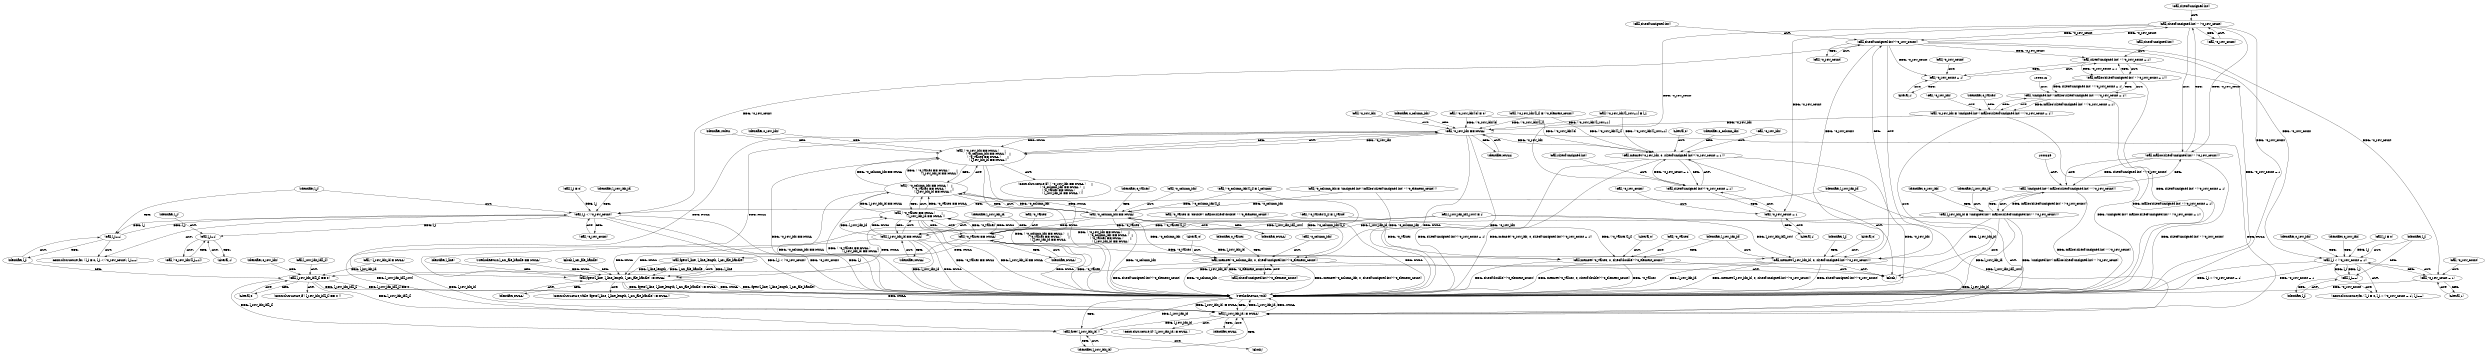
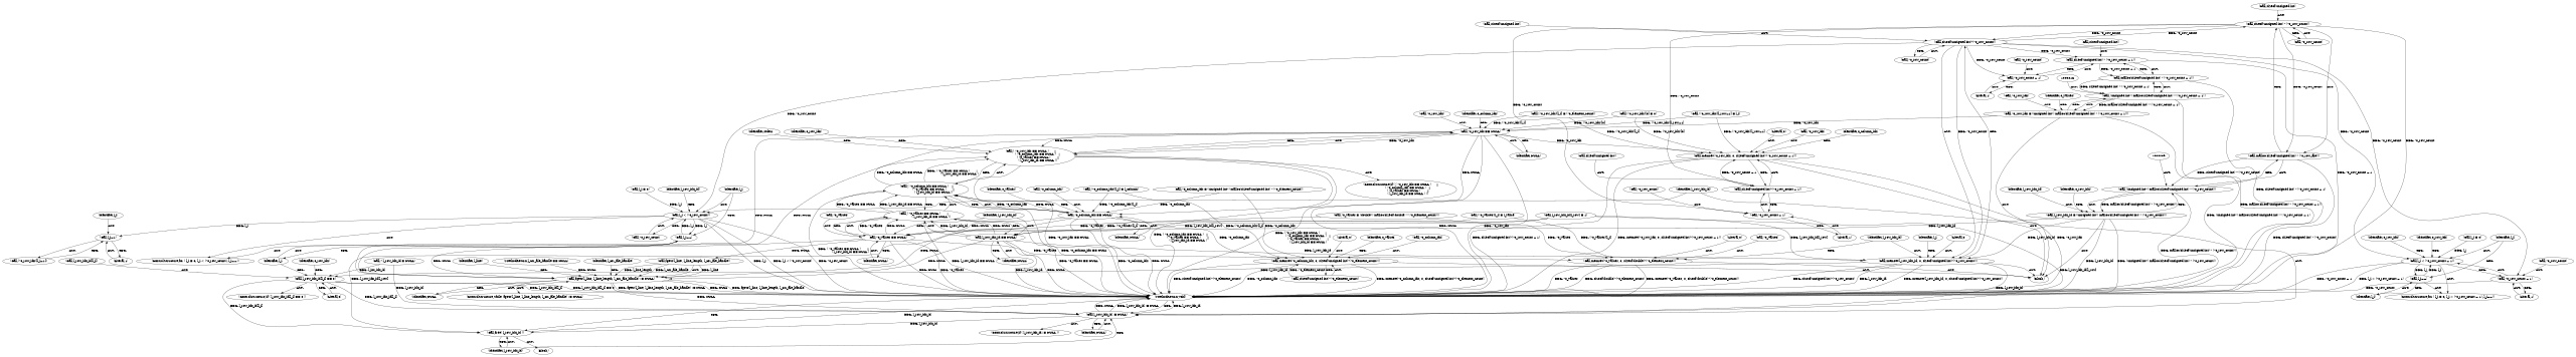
  digraph {
    n1 [label="(Call,sizeof(unsigned int) * (*o_row_count))"]
    n2 [label="(Call,sizeof(unsigned int)*(*o_row_count))"]
-   n3 [label="(Call,malloc(sizeof(unsigned int) * (*o_row_count)))"]
+   n3 [label="(Call,malloc(sizeof(unsigned int) * (*o_row_file)))"]
    n4 [label="(Call,sizeof(unsigned int)*(*o_row_count + 1))"]
    n5 [label="(Call,*o_row_count + 1)"]
    n6 [label="(Call,*o_row_count)"]
    n7 [label="(MethodReturn,void)"]
    n8 [label="(Call,memset(l_row_idx_id, 0, sizeof(unsigned int)*(*o_row_count)))"]
    n9 [label="(Call,sizeof(unsigned int) * (*o_row_count + 1))"]
    n10 [label="(Call,*o_row_count + 1)"]
    n11 [label="(Call,l_i < (*o_row_count + 1))"]
    n12 [label="(Call,*o_row_count + 1)"]
    n13 [label="(Call,l_i < (*o_row_count))"]
    n14 [label="(Call,*o_row_count)"]
    n15 [label="(Call,(unsigned int*) malloc(sizeof(unsigned int) * (*o_row_count)))"]
    n16 [label="(Call,memset(*o_row_idx, 0, sizeof(unsigned int)*(*o_row_count + 1)))"]
    n17 [label="(Literal,1)"]
    n18 [label="(Call,l_row_idx_id != NULL)"]
    n19 [label="(Call,free( l_row_idx_id ))"]
    n20 [label="(Block,)"]
    n21 [label="(Call,l_row_idx_id[l_i] == 0)"]
    n22 [label="(Call,malloc(sizeof(unsigned int) * (*o_row_count + 1)))"]
    n23 [label="(Literal,1)"]
    n24 [label="(Call,l_i++)"]
    n25 [label="(ControlStructure,for ( l_i = 0; l_i < (*o_row_count + 1); l_i++))"]
    n26 [label="(Literal,1)"]
    n27 [label="(Call,l_i++)"]
    n28 [label="(Call,l_i+1)"]
    n29 [label="(Call,*o_row_count)"]
    n30 [label="(ControlStructure,for ( l_i = 0; l_i < (*o_row_count); l_i++))"]
    n31 [label="(Call,l_row_idx_id = (unsigned int*) malloc(sizeof(unsigned int) * (*o_row_count)))"]
    n32 [label="(Call,l_row_idx_id == NULL)"]
    n33 [label="(Call,fgets(l_line, l_line_length, l_csr_file_handle) != NULL)"]
    n34 [label="(Call,( *o_values == NULL )       ||\n               ( l_row_idx_id == NULL ))"]
    n35 [label="(Identifier,NULL)"]
    n36 [label="(Call,*o_row_idx == NULL)"]
    n37 [label="(ControlStructure,while (fgets(l_line, l_line_length, l_csr_file_handle) != NULL))"]
    n38 [label="(Identifier,NULL)"]
    n39 [label="(Call,( *o_column_idx == NULL )   ||\n               ( *o_values == NULL )       ||\n               ( l_row_idx_id == NULL ))"]
    n40 [label="(Call,*o_values == NULL)"]
    n41 [label="(Call,( *o_row_idx == NULL )      ||\n               ( *o_column_idx == NULL )   ||\n               ( *o_values == NULL )       ||\n               ( l_row_idx_id == NULL ))"]
    n42 [label="(Call,*o_column_idx == NULL)"]
    n43 [label="(Identifier,NULL)"]
    n44 [label="(ControlStructure,if ( l_row_idx_id != NULL ))"]
    n45 [label="(Identifier,NULL)"]
    n46 [label="(ControlStructure,if ( ( *o_row_idx == NULL )      ||\n               ( *o_column_idx == NULL )   ||\n               ( *o_values == NULL )       ||\n               ( l_row_idx_id == NULL ) ))"]
    n47 [label="(Call,memset(*o_column_idx, 0, sizeof(unsigned int)*(*o_element_count)))"]
    n48 [label="(Identifier,NULL)"]
    n49 [label="(Call,memset(*o_values, 0, sizeof(double)*(*o_element_count)))"]
    n50 [label="(Identifier,NULL)"]
    n51 [label="(Call,fgets(l_line, l_line_length, l_csr_file_handle))"]
    n52 [label="(Call,sizeof(unsigned int)*(*o_element_count))"]
    n53 [label="(Block,)"]
    n54 [label="(Identifier,l_row_idx_id)"]
    n55 [label="(Literal,0)"]
    n56 [label="(ControlStructure,if ( l_row_idx_id[l_i] == 0 ))"]
    n57 [label="(Call,(unsigned int*) malloc(sizeof(unsigned int) * (*o_row_count + 1)))"]
    n58 [label="(Call,*o_row_idx = (unsigned int*) malloc(sizeof(unsigned int) * (*o_row_count + 1)))"]
    n59 [label="(Identifier,l_i)"]
    n60 [label="(Identifier,l_i)"]
    n61 [label="(Literal,1)"]
    n62 [label="(Call,(*o_row_idx)[l_i+1])"]
    n63 [label="(Identifier,o_row_idx)"]
    n64 [label="(Call,*o_row_count)"]
    n65 [label="(Literal,0)"]
    n66 [label="(Call,sizeof(unsigned int))"]
    n67 [label="(Call,*o_values = (double*) malloc(sizeof(double) * (*o_element_count)))"]
    n68 [label="(Identifier,o_row_idx)"]
    n69 [label="(Identifier,l_line)"]
    n70 [label="(Call,*o_values)"]
    n71 [label="(Identifier,stderr)"]
    n72 [label="(Identifier,l_row_idx_id)"]
    n73 [label="(Call,l_row_idx_id[l_row] = 1)"]
    n74 [label="(Identifier,o_row_idx)"]
    n75 [label="(Call,*o_row_count)"]
    n76 [label="(Identifier,l_i)"]
    n77 [label="(Call,(*o_column_idx)[l_i] = l_column)"]
    n78 [label="(Identifier,o_column_idx)"]
    n79 [label="(Call,*o_row_idx)"]
    n80 [label="(Literal,0)"]
    n81 [label="(Call,*o_column_idx = (unsigned int*) malloc(sizeof(unsigned int) * (*o_element_count)))"]
    n82 [label="(Call,sizeof(unsigned int))"]
    n83 [label="(Identifier,o_row_idx)"]
    n84 [label="(Call,*o_row_idx)"]
    n85 [label="(Identifier,o_row_idx)"]
    n86 [label="(Call,(*o_row_idx)[l_i] = (*o_element_count))"]
    n87 [label="(Identifier,o_column_idx)"]
    n88 [label="(Identifier,o_values)"]
    n89 [label="(Identifier,l_i)"]
    n90 [label="(Call,sizeof(unsigned int))"]
    n91 [label="(Call,sizeof(unsigned int))"]
    n92 [label="(Identifier,l_i)"]
    n93 [label="(MethodReturn,l_csr_file_handle == NULL)"]
    n94 [label="(Call,l_i = 0)"]
    n95 [label="(Literal,0)"]
    n96 [label="(Identifier,l_row_idx_id)"]
    n97 [label="(Identifier,l_row_idx_id)"]
    n98 [label="(Identifier,o_values)"]
    n99 [label="(Call,l_row_idx_id[l_i])"]
    n100 [label="(Call,* l_row_idx_id = NULL)"]
    n101 [label="(Call,(*o_row_idx)[0] = 0)"]
    n102 [label="(Call,*o_row_idx)"]
    n103 [label="(Call,(*o_values)[l_i] = l_value)"]
    n104 [label="(Call,*o_column_idx)"]
    n105 [label="(Identifier,l_i)"]
    n106 [label="(Call,*o_column_idx)"]
    n107 [label="(Call,l_i = 0)"]
    n108 [label="(Call,*o_row_count)"]
-   n109 [label="(Block,l_csr_file_handle)"]
+   n109 [label="(Identifier,l_csr_file_handle)"]
    n110 [label="(Identifier,l_row_idx_id)"]
    n111 [label="(Identifier,l_row_idx_id)"]
    n112 [label="(Identifier,o_values)"]
    n113 [label="(Call,*o_values)"]
    n114 [label="(Call,(*o_row_idx)[l_row+1] = l_i)"]
    n115 [label="(Literal,0)"]
    1000239
    1000216
    n1 -> n2 [label="DDG: *o_row_count"]
    n1 -> n3 [label="AST: "]
    n1 -> n3 [label="DDG: *o_row_count"]
    n1 -> n4 [label="DDG: *o_row_count"]
    n1 -> n5 [label="DDG: *o_row_count"]
    n1 -> n6 [label="CFG: "]
    n1 -> n7 [label="DDG: *o_row_count"]
    n2 -> n1 [label="DDG: *o_row_count"]
    n2 -> n8 [label="AST: "]
    n2 -> n8 [label="DDG: *o_row_count"]
    n2 -> n9 [label="DDG: *o_row_count"]
    n2 -> n10 [label="DDG: *o_row_count"]
    n2 -> n11 [label="DDG: *o_row_count"]
    n2 -> n12 [label="DDG: *o_row_count"]
    n2 -> n13 [label="DDG: *o_row_count"]
    n2 -> n14 [label="CFG: "]
    n3 -> n1 [label="CFG: "]
    n3 -> n7 [label="DDG: sizeof(unsigned int) * (*o_row_count)"]
    n3 -> n15 [label="AST: "]
    n3 -> n15 [label="DDG: sizeof(unsigned int) * (*o_row_count)"]
    n4 -> n5 [label="CFG: "]
    n4 -> n16 [label="AST: "]
    n4 -> n16 [label="DDG: *o_row_count + 1"]
    n5 -> n4 [label="AST: "]
    n5 -> n17 [label="CFG: "]
    n6 -> n1 [label="AST: "]
    n7 -> n18 [label="CFG: "]
    n7 -> n19 [label="CFG: "]
    n8 -> n2 [label="CFG: "]
    n8 -> n7 [label="DDG: memset(l_row_idx_id, 0, sizeof(unsigned int)*(*o_row_count))"]
    n8 -> n7 [label="DDG: sizeof(unsigned int)*(*o_row_count)"]
    n8 -> n7 [label="DDG: l_row_idx_id"]
    n8 -> n18 [label="DDG: l_row_idx_id"]
    n8 -> n20 [label="AST: "]
    n8 -> n21 [label="DDG: l_row_idx_id"]
    n9 -> n7 [label="DDG: *o_row_count + 1"]
    n9 -> n10 [label="CFG: "]
    n9 -> n22 [label="AST: "]
    n9 -> n22 [label="DDG: *o_row_count + 1"]
    n10 -> n9 [label="AST: "]
    n10 -> n23 [label="CFG: "]
    n11 -> n7 [label="DDG: *o_row_count + 1"]
    n11 -> n7 [label="DDG: l_i < (*o_row_count + 1)"]
    n11 -> n12 [label="CFG: "]
    n11 -> n24 [label="DDG: l_i"]
    n11 -> n25 [label="AST: "]
    n12 -> n7 [label="DDG: *o_row_count"]
    n12 -> n11 [label="AST: "]
    n12 -> n26 [label="CFG: "]
    n13 -> n7 [label="DDG: l_i"]
    n13 -> n7 [label="DDG: l_i < (*o_row_count)"]
    n13 -> n7 [label="DDG: *o_row_count"]
    n13 -> n27 [label="DDG: l_i"]
    n13 -> n28 [label="DDG: l_i"]
    n13 -> n29 [label="CFG: "]
    n13 -> n30 [label="AST: "]
    n14 -> n2 [label="AST: "]
    n15 -> n3 [label="CFG: "]
    n15 -> n7 [label="DDG: malloc(sizeof(unsigned int) * (*o_row_count))"]
    n15 -> n31 [label="AST: "]
    n15 -> n31 [label="DDG: malloc(sizeof(unsigned int) * (*o_row_count))"]
    n16 -> n4 [label="CFG: "]
    n16 -> n7 [label="DDG: sizeof(unsigned int)*(*o_row_count + 1)"]
    n16 -> n7 [label="DDG: memset(*o_row_idx, 0, sizeof(unsigned int)*(*o_row_count + 1))"]
    n16 -> n7 [label="DDG: *o_row_idx"]
    n16 -> n20 [label="AST: "]
    n17 -> n5 [label="AST: "]
    n18 -> n7 [label="DDG: l_row_idx_id"]
    n18 -> n7 [label="DDG: NULL"]
    n18 -> n7 [label="DDG: l_row_idx_id != NULL"]
    n18 -> n19 [label="DDG: l_row_idx_id"]
    n18 -> n44 [label="AST: "]
    n18 -> n45 [label="CFG: "]
    n19 -> n7 [label="DDG: l_row_idx_id"]
    n19 -> n53 [label="AST: "]
    n19 -> n54 [label="CFG: "]
    n21 -> n7 [label="DDG: l_row_idx_id[l_i]"]
    n21 -> n7 [label="DDG: l_row_idx_id[l_i] == 0"]
    n21 -> n18 [label="DDG: l_row_idx_id[l_i]"]
    n21 -> n19 [label="DDG: l_row_idx_id[l_i]"]
    n21 -> n55 [label="CFG: "]
    n21 -> n56 [label="AST: "]
    n22 -> n7 [label="DDG: sizeof(unsigned int) * (*o_row_count + 1)"]
    n22 -> n9 [label="CFG: "]
    n22 -> n57 [label="AST: "]
    n22 -> n57 [label="DDG: sizeof(unsigned int) * (*o_row_count + 1)"]
    n23 -> n10 [label="AST: "]
    n24 -> n11 [label="DDG: l_i"]
    n24 -> n25 [label="AST: "]
    n24 -> n59 [label="CFG: "]
    n26 -> n12 [label="AST: "]
    n27 -> n13 [label="DDG: l_i"]
    n27 -> n30 [label="AST: "]
    n27 -> n60 [label="CFG: "]
    n28 -> n61 [label="CFG: "]
    n28 -> n62 [label="AST: "]
    n29 -> n13 [label="AST: "]
    n31 -> n7 [label="DDG: l_row_idx_id"]
    n31 -> n7 [label="DDG: (unsigned int*) malloc(sizeof(unsigned int) * (*o_row_count))"]
    n31 -> n8 [label="DDG: l_row_idx_id"]
    n31 -> n15 [label="CFG: "]
    n31 -> n20 [label="AST: "]
    n31 -> n32 [label="DDG: l_row_idx_id"]
    n32 -> n7 [label="DDG: l_row_idx_id"]
    n32 -> n7 [label="DDG: NULL"]
    n32 -> n8 [label="DDG: l_row_idx_id"]
    n32 -> n33 [label="DDG: NULL"]
    n32 -> n34 [label="AST: "]
    n32 -> n34 [label="DDG: l_row_idx_id"]
    n32 -> n34 [label="DDG: NULL"]
    n32 -> n35 [label="CFG: "]
    n33 -> n7 [label="DDG: fgets(l_line, l_line_length, l_csr_file_handle) != NULL"]
    n33 -> n7 [label="DDG: NULL"]
    n33 -> n7 [label="DDG: fgets(l_line, l_line_length, l_csr_file_handle)"]
    n33 -> n18 [label="DDG: NULL"]
    n33 -> n36 [label="DDG: NULL"]
    n33 -> n37 [label="AST: "]
    n33 -> n38 [label="CFG: "]
    n34 -> n7 [label="DDG: *o_values == NULL"]
    n34 -> n7 [label="DDG: l_row_idx_id == NULL"]
    n34 -> n32 [label="CFG: "]
    n34 -> n39 [label="AST: "]
    n34 -> n39 [label="DDG: *o_values == NULL"]
    n34 -> n39 [label="DDG: l_row_idx_id == NULL"]
    n34 -> n40 [label="CFG: "]
    n35 -> n32 [label="AST: "]
    n36 -> n7 [label="DDG: NULL"]
    n36 -> n7 [label="DDG: *o_row_idx"]
    n36 -> n16 [label="DDG: *o_row_idx"]
    n36 -> n33 [label="DDG: NULL"]
    n36 -> n41 [label="AST: "]
    n36 -> n41 [label="DDG: *o_row_idx"]
    n36 -> n41 [label="DDG: NULL"]
-   n36 -> n18 [label="DDG: NULL"]
+   n36 -> n42 [label="DDG: NULL"]
    n36 -> n43 [label="CFG: "]
    n38 -> n33 [label="AST: "]
    n39 -> n7 [label="DDG: *o_column_idx == NULL"]
    n39 -> n7 [label="DDG: ( *o_values == NULL )       ||\n               ( l_row_idx_id == NULL )"]
    n39 -> n34 [label="CFG: "]
    n39 -> n41 [label="AST: "]
    n39 -> n41 [label="DDG: *o_column_idx == NULL"]
    n39 -> n41 [label="DDG: ( *o_values == NULL )       ||\n               ( l_row_idx_id == NULL )"]
    n39 -> n42 [label="CFG: "]
    n40 -> n7 [label="DDG: *o_values"]
    n40 -> n7 [label="DDG: NULL"]
    n40 -> n33 [label="DDG: NULL"]
    n40 -> n34 [label="AST: "]
    n40 -> n34 [label="DDG: *o_values"]
    n40 -> n34 [label="DDG: NULL"]
    n40 -> n49 [label="DDG: *o_values"]
    n40 -> n50 [label="CFG: "]
    n40 -> n51 [label="DDG: NULL"]
    n41 -> n7 [label="DDG: *o_row_idx == NULL"]
    n41 -> n7 [label="DDG: ( *o_column_idx == NULL )   ||\n               ( *o_values == NULL )       ||\n               ( l_row_idx_id == NULL )"]
    n41 -> n7 [label="DDG: ( *o_row_idx == NULL )      ||\n               ( *o_column_idx == NULL )   ||\n               ( *o_values == NULL )       ||\n               ( l_row_idx_id == NULL )"]
    n41 -> n36 [label="CFG: "]
    n41 -> n39 [label="CFG: "]
    n41 -> n46 [label="AST: "]
    n42 -> n7 [label="DDG: *o_column_idx"]
    n42 -> n7 [label="DDG: NULL"]
    n42 -> n33 [label="DDG: NULL"]
    n42 -> n39 [label="AST: "]
    n42 -> n39 [label="DDG: *o_column_idx"]
    n42 -> n39 [label="DDG: NULL"]
    n42 -> n40 [label="DDG: NULL"]
    n42 -> n47 [label="DDG: *o_column_idx"]
    n42 -> n48 [label="CFG: "]
    n43 -> n36 [label="AST: "]
    n45 -> n18 [label="AST: "]
    n47 -> n7 [label="DDG: sizeof(unsigned int)*(*o_element_count)"]
    n47 -> n7 [label="DDG: *o_column_idx"]
    n47 -> n7 [label="DDG: memset(*o_column_idx, 0, sizeof(unsigned int)*(*o_element_count))"]
    n47 -> n20 [label="AST: "]
    n47 -> n52 [label="CFG: "]
    n48 -> n42 [label="AST: "]
    n49 -> n7 [label="DDG: *o_values"]
    n49 -> n7 [label="DDG: sizeof(double)*(*o_element_count)"]
    n49 -> n7 [label="DDG: memset(*o_values, 0, sizeof(double)*(*o_element_count))"]
    n49 -> n20 [label="AST: "]
    n50 -> n40 [label="AST: "]
    n51 -> n33 [label="AST: "]
    n51 -> n33 [label="DDG: l_line"]
    n51 -> n33 [label="DDG: l_line_length"]
    n51 -> n33 [label="DDG: l_csr_file_handle"]
    n52 -> n47 [label="AST: "]
    n52 -> n47 [label="DDG: *o_element_count"]
    n54 -> n18 [label="CFG: "]
    n54 -> n19 [label="AST: "]
    n55 -> n21 [label="AST: "]
    n57 -> n7 [label="DDG: malloc(sizeof(unsigned int) * (*o_row_count + 1))"]
    n57 -> n22 [label="CFG: "]
    n57 -> n58 [label="AST: "]
    n57 -> n58 [label="DDG: malloc(sizeof(unsigned int) * (*o_row_count + 1))"]
    n58 -> n7 [label="DDG: (unsigned int*) malloc(sizeof(unsigned int) * (*o_row_count + 1))"]
    n58 -> n20 [label="AST: "]
    n58 -> n36 [label="DDG: *o_row_idx"]
    n58 -> n57 [label="CFG: "]
    n59 -> n24 [label="AST: "]
    n60 -> n21 [label="CFG: "]
    n60 -> n27 [label="AST: "]
    n61 -> n28 [label="AST: "]
    n62 -> n28 [label="CFG: "]
    n63 -> n21 [label="CFG: "]
    n64 -> n10 [label="AST: "]
    n65 -> n16 [label="AST: "]
    n66 -> n1 [label="AST: "]
    n67 -> n40 [label="DDG: *o_values"]
    n67 -> n49 [label="DDG: *o_values"]
    n68 -> n11 [label="CFG: "]
    n69 -> n33 [label="CFG: "]
    n70 -> n49 [label="AST: "]
    n71 -> n41 [label="CFG: "]
    n72 -> n8 [label="AST: "]
    n72 -> n49 [label="CFG: "]
    n73 -> n8 [label="DDG: l_row_idx_id[l_row]"]
    n73 -> n18 [label="DDG: l_row_idx_id[l_row]"]
    n73 -> n19 [label="DDG: l_row_idx_id[l_row]"]
    n73 -> n32 [label="DDG: l_row_idx_id[l_row]"]
    n74 -> n41 [label="CFG: "]
    n75 -> n12 [label="AST: "]
    n76 -> n8 [label="CFG: "]
    n77 -> n42 [label="DDG: (*o_column_idx)[l_i]"]
    n77 -> n47 [label="DDG: (*o_column_idx)[l_i]"]
    n78 -> n16 [label="CFG: "]
    n79 -> n58 [label="AST: "]
    n80 -> n47 [label="AST: "]
    n81 -> n42 [label="DDG: *o_column_idx"]
    n81 -> n47 [label="DDG: *o_column_idx"]
    n82 -> n2 [label="AST: "]
    n83 -> n31 [label="CFG: "]
    n84 -> n36 [label="AST: "]
    n85 -> n11 [label="CFG: "]
    n86 -> n16 [label="DDG: (*o_row_idx)[l_i]"]
    n86 -> n36 [label="DDG: (*o_row_idx)[l_i]"]
    n87 -> n36 [label="CFG: "]
    n88 -> n42 [label="CFG: "]
    n89 -> n28 [label="AST: "]
    n90 -> n9 [label="AST: "]
    n91 -> n4 [label="AST: "]
    n92 -> n13 [label="AST: "]
    n92 -> n27 [label="CFG: "]
    n93 -> n33 [label="DDG: NULL"]
    n94 -> n11 [label="DDG: l_i"]
    n95 -> n49 [label="AST: "]
    n96 -> n13 [label="CFG: "]
    n97 -> n32 [label="AST: "]
    n97 -> n40 [label="CFG: "]
    n98 -> n47 [label="CFG: "]
    n99 -> n21 [label="AST: "]
    n100 -> n18 [label="DDG: l_row_idx_id"]
    n100 -> n21 [label="DDG: l_int_idx_id"]
    n101 -> n16 [label="DDG: (*o_row_idx)[0]"]
    n101 -> n36 [label="DDG: (*o_row_idx)[0]"]
    n102 -> n16 [label="AST: "]
    n103 -> n40 [label="DDG: (*o_values)[l_i]"]
    n103 -> n49 [label="DDG: (*o_values)[l_i]"]
    n104 -> n42 [label="AST: "]
    n105 -> n11 [label="AST: "]
    n105 -> n24 [label="CFG: "]
    n106 -> n47 [label="AST: "]
    n107 -> n13 [label="DDG: l_i"]
    n108 -> n5 [label="AST: "]
    n109 -> n33 [label="CFG: "]
    n110 -> n13 [label="CFG: "]
    n110 -> n18 [label="AST: "]
    n111 -> n31 [label="AST: "]
    n112 -> n58 [label="CFG: "]
    n113 -> n40 [label="AST: "]
    n114 -> n16 [label="DDG: (*o_row_idx)[l_row+1]"]
    n114 -> n36 [label="DDG: (*o_row_idx)[l_row+1]"]
    n115 -> n8 [label="AST: "]
    1000239 -> n15 [label="AST: "]
    1000216 -> n57 [label="AST: "]
  }
